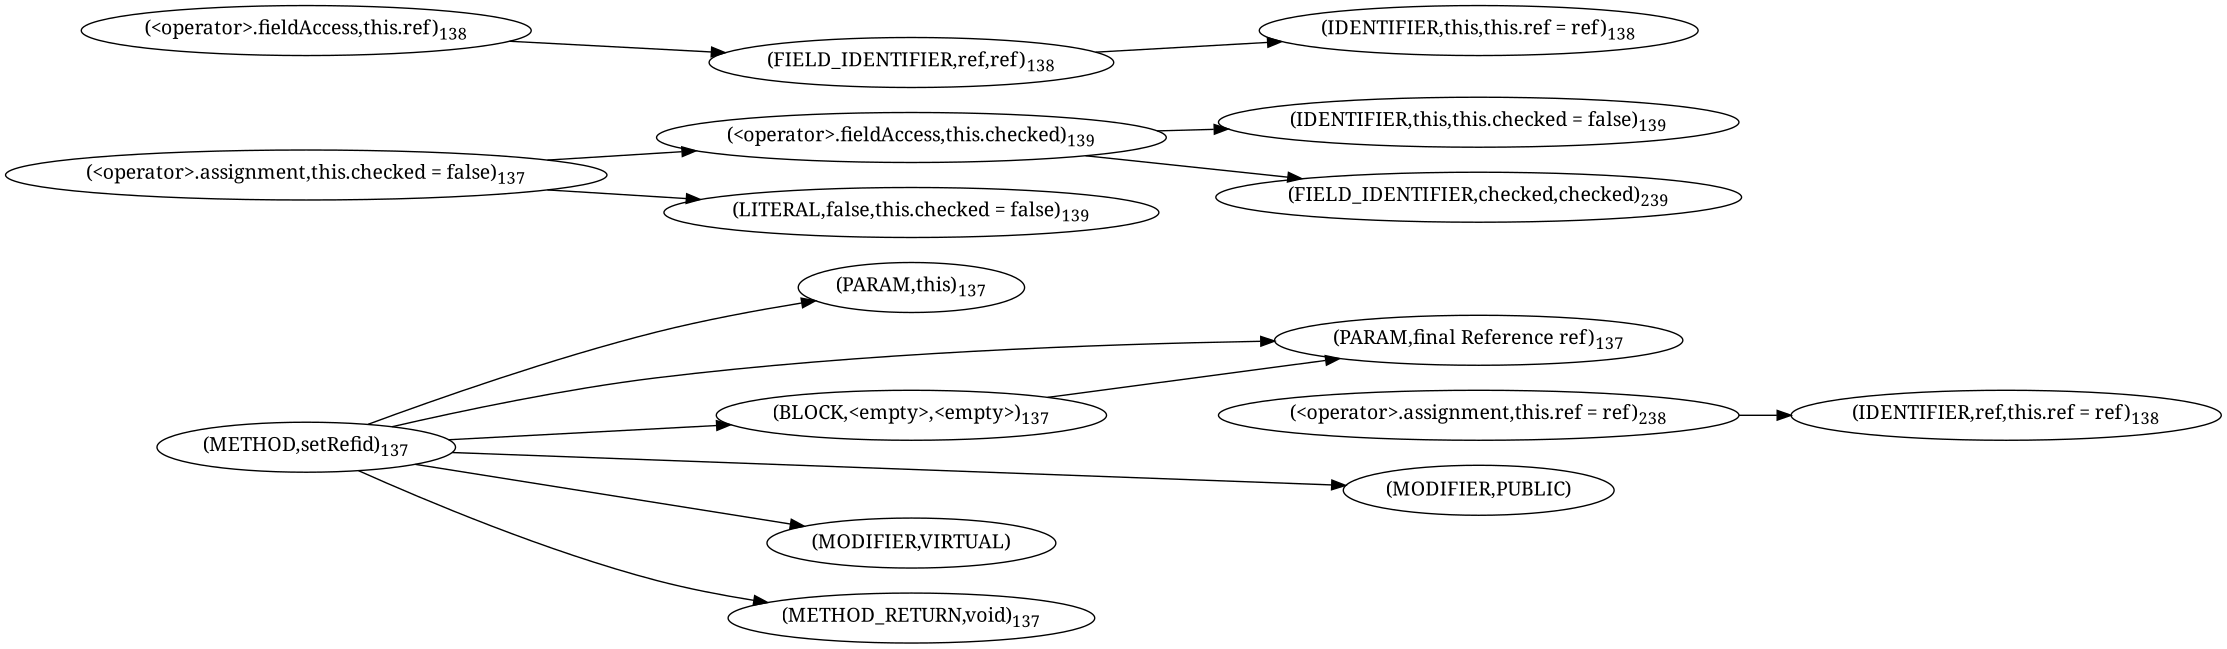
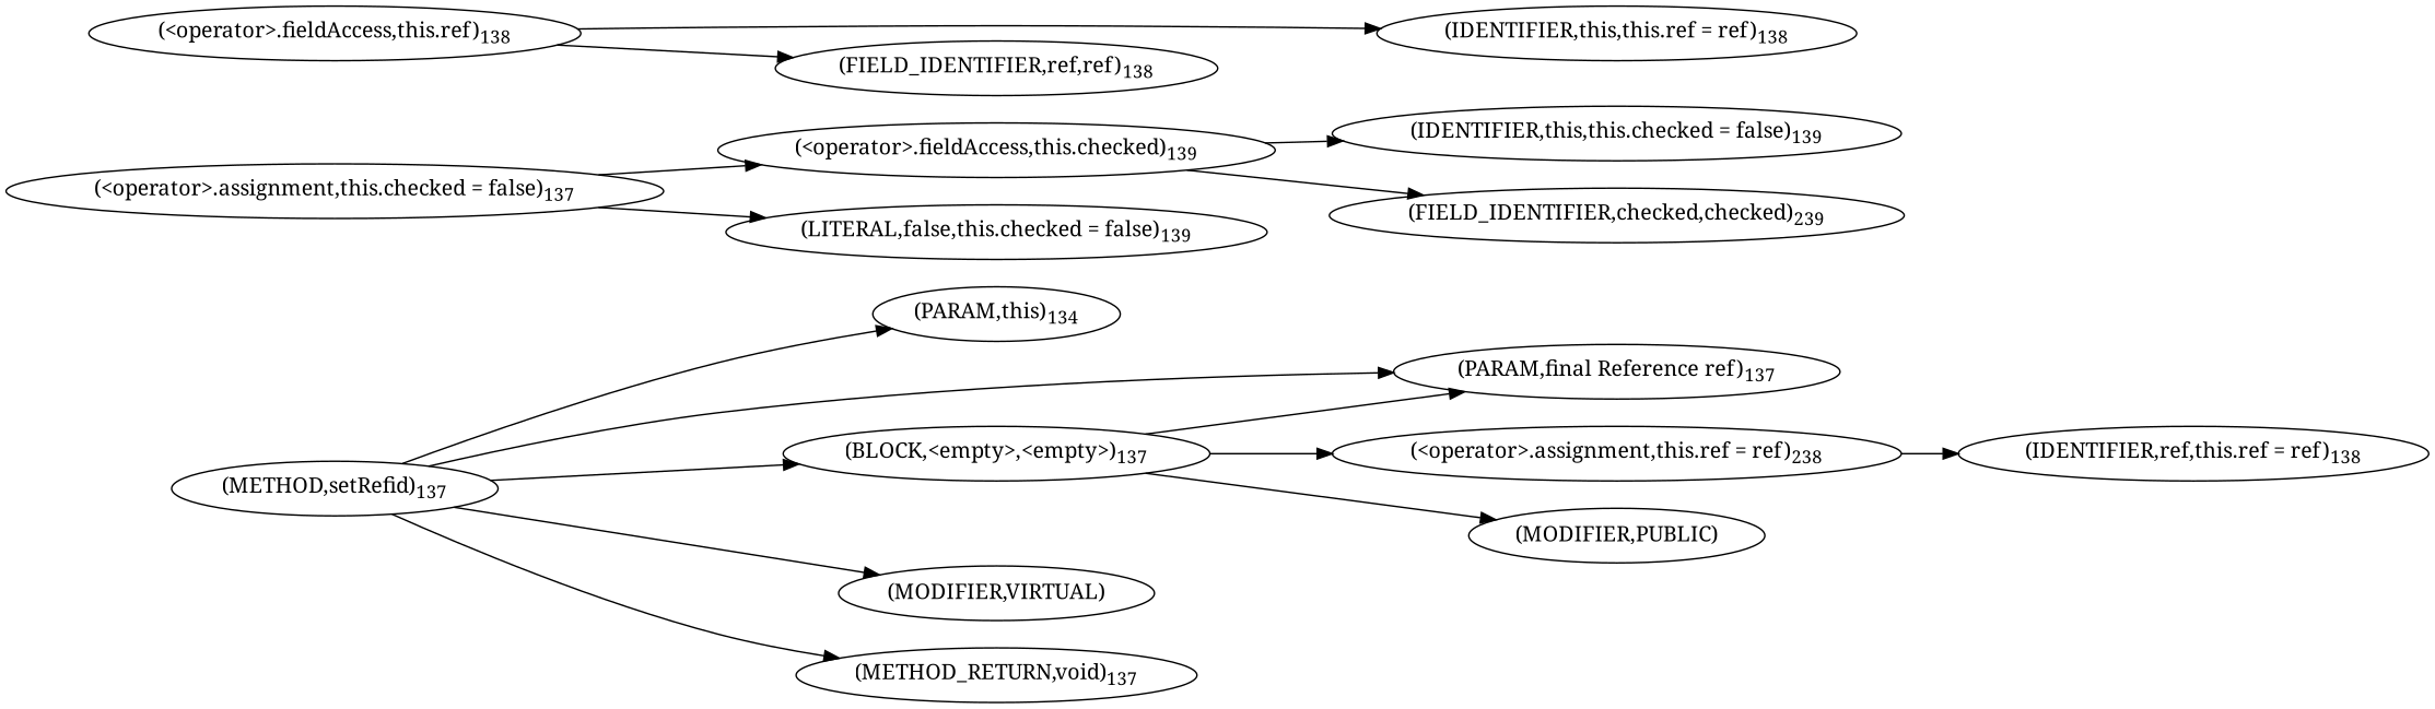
  digraph {
    fontname="Noto Serif"
    rankdir=LR
    node [fontname="Noto Serif"]
    edge [fontname="Noto Serif"]
    n1 [label=<(METHOD,setRefid)<SUB>137</SUB>>]
-   n2 [label=<(PARAM,this)<SUB>137</SUB>>]
+   n2 [label=<(PARAM,this)<SUB>134</SUB>>]
    n3 [label=<(PARAM,final Reference ref)<SUB>137</SUB>>]
    n4 [label=<(BLOCK,&lt;empty&gt;,&lt;empty&gt;)<SUB>137</SUB>>]
    n5 [label=<(MODIFIER,PUBLIC)>]
    n6 [label=<(MODIFIER,VIRTUAL)>]
    n7 [label=<(METHOD_RETURN,void)<SUB>137</SUB>>]
    n8 [label=<(&lt;operator&gt;.assignment,this.ref = ref)<SUB>238</SUB>>]
    n9 [label=<(IDENTIFIER,ref,this.ref = ref)<SUB>138</SUB>>]
    n10 [label=<(&lt;operator&gt;.assignment,this.checked = false)<SUB>137</SUB>>]
    n11 [label=<(&lt;operator&gt;.fieldAccess,this.checked)<SUB>139</SUB>>]
    n12 [label=<(LITERAL,false,this.checked = false)<SUB>139</SUB>>]
    n13 [label=<(&lt;operator&gt;.fieldAccess,this.ref)<SUB>138</SUB>>]
    n14 [label=<(IDENTIFIER,this,this.ref = ref)<SUB>138</SUB>>]
    n15 [label=<(FIELD_IDENTIFIER,ref,ref)<SUB>138</SUB>>]
    n16 [label=<(IDENTIFIER,this,this.checked = false)<SUB>139</SUB>>]
    n17 [label=<(FIELD_IDENTIFIER,checked,checked)<SUB>239</SUB>>]
    n1 -> n2
    n1 -> n3
    n1 -> n4
-   n1 -> n5
+   n4 -> n5
    n1 -> n6
    n1 -> n7
    n4 -> n3
+   n4 -> n8
    n8 -> n9
    n10 -> n11
    n10 -> n12
    n11 -> n16
    n11 -> n17
-   n15 -> n14
+   n13 -> n14
    n13 -> n15
  }
